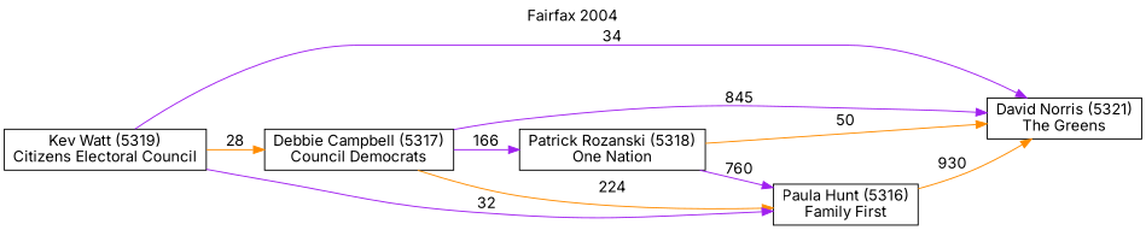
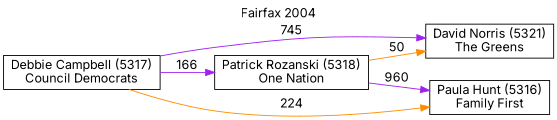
  digraph {
    fontname=Inter
    label="Fairfax 2004"
    labelloc=t
    mclimit=10
    rankdir=LR
    node [fontname=Inter shape=box]
    edge [color=purple fontname=Inter]
    n1 [label="David Norris (5321)\nThe Greens"]
    n2 [label="Debbie Campbell (5317)\nCouncil Democrats"]
    n3 [label="Patrick Rozanski (5318)\nOne Nation"]
    n4 [label="Paula Hunt (5316)\nFamily First"]
-   n5 [label="Kev Watt (5319)\nCitizens Electoral Council"]
-   n2 -> n1 [label=845]
+   n2 -> n1 [label=745]
    n2 -> n3 [label=166]
    n2 -> n4 [color=darkorange label=224]
    n3 -> n1 [color=darkorange label=50]
-   n3 -> n4 [label=760]
-   n4 -> n1 [color=darkorange label=930]
-   n5 -> n1 [label=34]
-   n5 -> n2 [color=darkorange label=28]
-   n5 -> n4 [label=32]
+   n3 -> n4 [label=960]
  }
